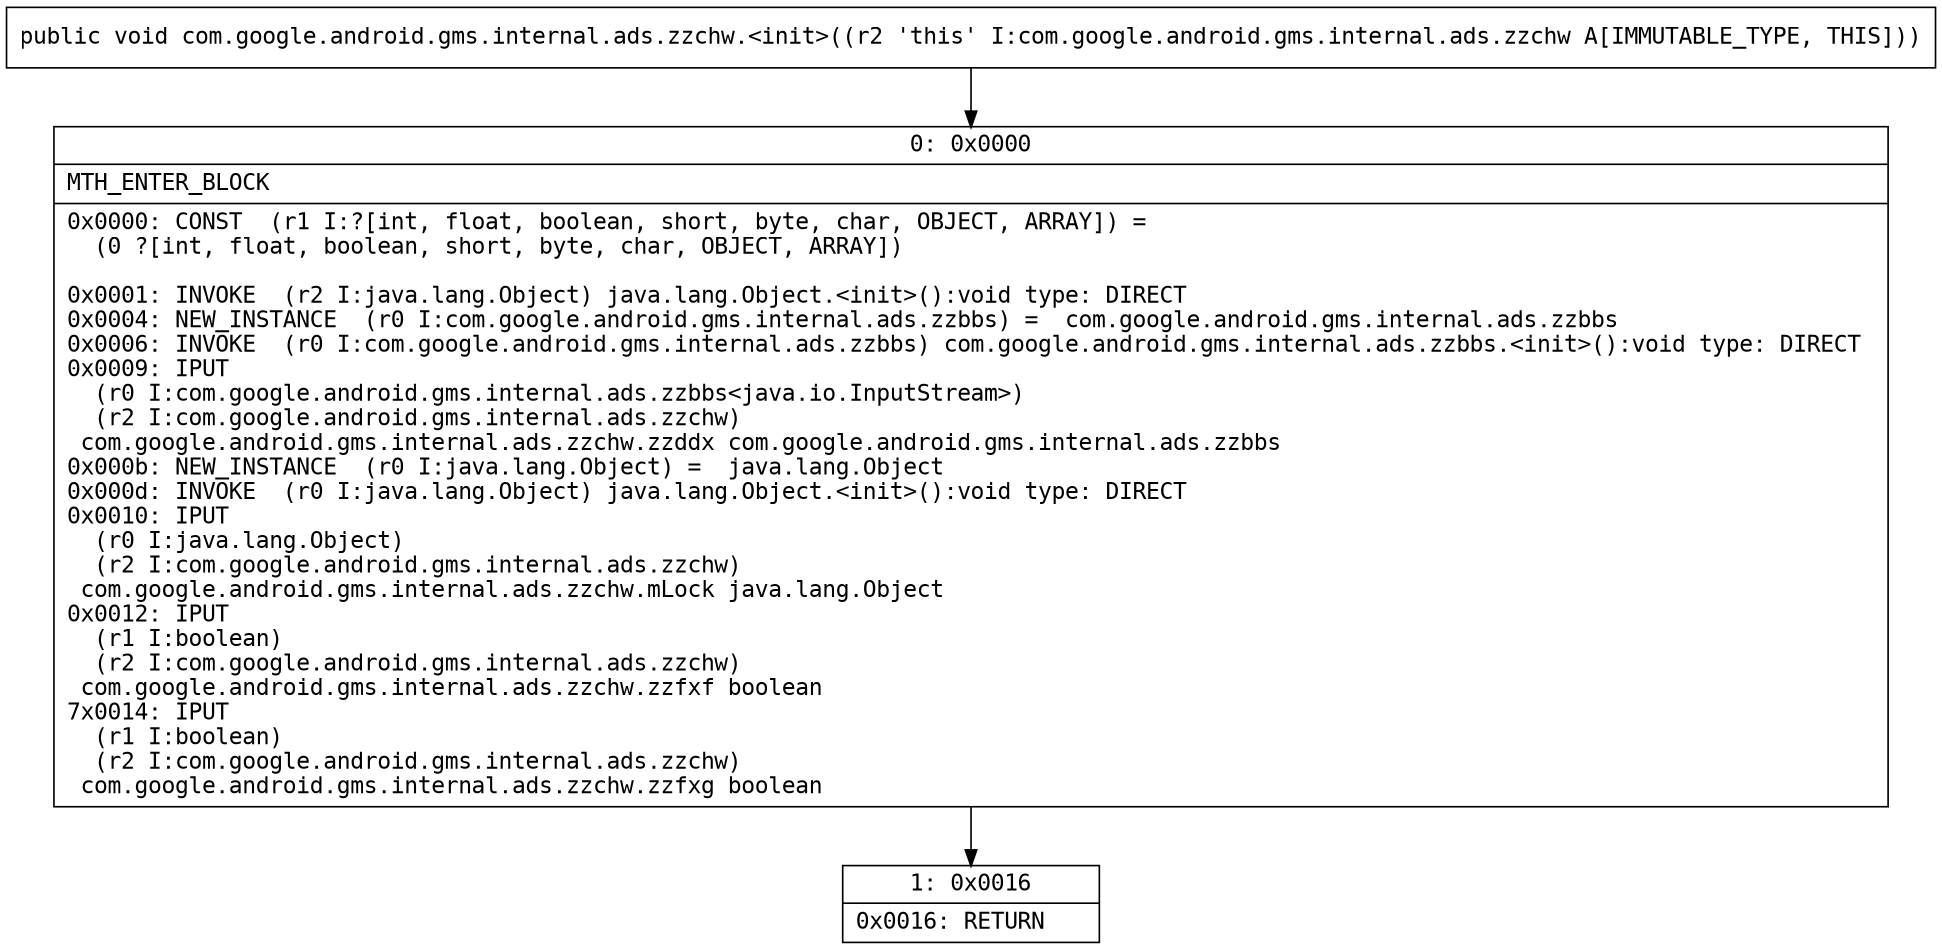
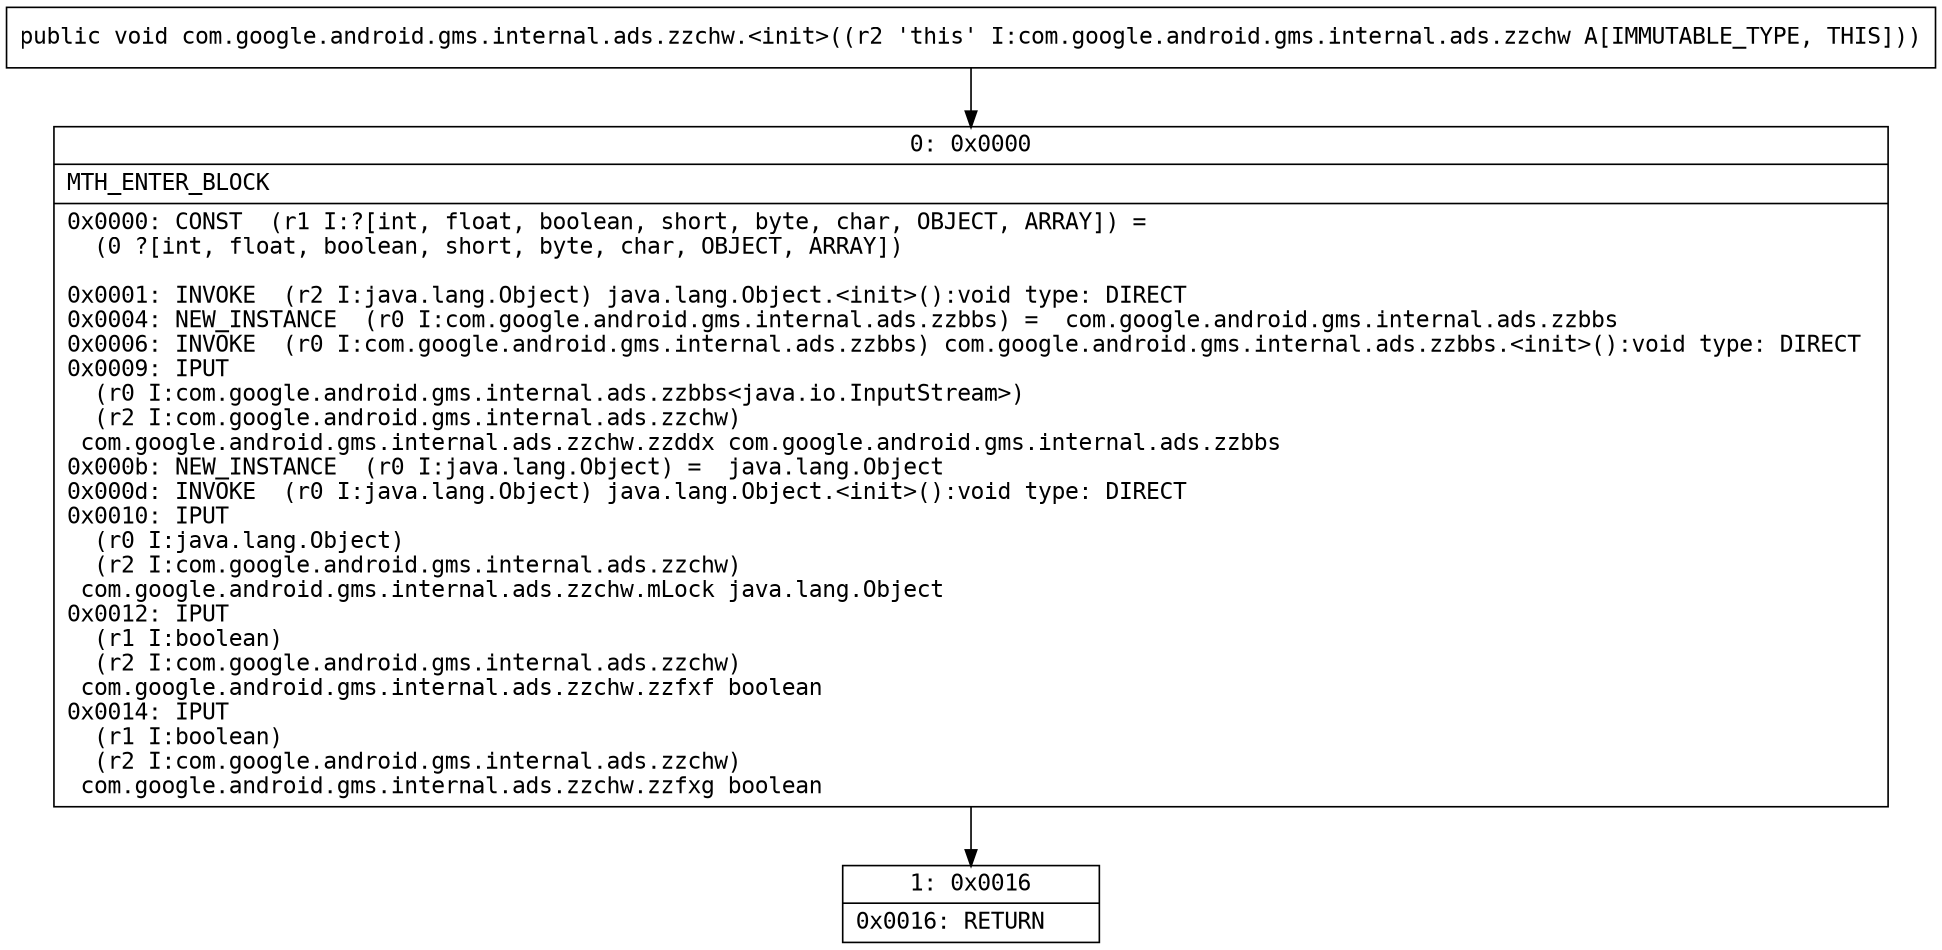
  digraph {
    fontname="DejaVu Sans Mono"
    node [shape=record fontname="DejaVu Sans Mono"]
    edge [fontname="DejaVu Sans Mono"]
-   n1 [label="{0\:\ 0x0000|MTH_ENTER_BLOCK\l|0x0000: CONST  (r1 I:?[int, float, boolean, short, byte, char, OBJECT, ARRAY]) = \l  (0 ?[int, float, boolean, short, byte, char, OBJECT, ARRAY])\l \l0x0001: INVOKE  (r2 I:java.lang.Object) java.lang.Object.\<init\>():void type: DIRECT \l0x0004: NEW_INSTANCE  (r0 I:com.google.android.gms.internal.ads.zzbbs) =  com.google.android.gms.internal.ads.zzbbs \l0x0006: INVOKE  (r0 I:com.google.android.gms.internal.ads.zzbbs) com.google.android.gms.internal.ads.zzbbs.\<init\>():void type: DIRECT \l0x0009: IPUT  \l  (r0 I:com.google.android.gms.internal.ads.zzbbs\<java.io.InputStream\>)\l  (r2 I:com.google.android.gms.internal.ads.zzchw)\l com.google.android.gms.internal.ads.zzchw.zzddx com.google.android.gms.internal.ads.zzbbs \l0x000b: NEW_INSTANCE  (r0 I:java.lang.Object) =  java.lang.Object \l0x000d: INVOKE  (r0 I:java.lang.Object) java.lang.Object.\<init\>():void type: DIRECT \l0x0010: IPUT  \l  (r0 I:java.lang.Object)\l  (r2 I:com.google.android.gms.internal.ads.zzchw)\l com.google.android.gms.internal.ads.zzchw.mLock java.lang.Object \l0x0012: IPUT  \l  (r1 I:boolean)\l  (r2 I:com.google.android.gms.internal.ads.zzchw)\l com.google.android.gms.internal.ads.zzchw.zzfxf boolean \l7x0014: IPUT  \l  (r1 I:boolean)\l  (r2 I:com.google.android.gms.internal.ads.zzchw)\l com.google.android.gms.internal.ads.zzchw.zzfxg boolean \l}"]
+   n1 [label="{0\:\ 0x0000|MTH_ENTER_BLOCK\l|0x0000: CONST  (r1 I:?[int, float, boolean, short, byte, char, OBJECT, ARRAY]) = \l  (0 ?[int, float, boolean, short, byte, char, OBJECT, ARRAY])\l \l0x0001: INVOKE  (r2 I:java.lang.Object) java.lang.Object.\<init\>():void type: DIRECT \l0x0004: NEW_INSTANCE  (r0 I:com.google.android.gms.internal.ads.zzbbs) =  com.google.android.gms.internal.ads.zzbbs \l0x0006: INVOKE  (r0 I:com.google.android.gms.internal.ads.zzbbs) com.google.android.gms.internal.ads.zzbbs.\<init\>():void type: DIRECT \l0x0009: IPUT  \l  (r0 I:com.google.android.gms.internal.ads.zzbbs\<java.io.InputStream\>)\l  (r2 I:com.google.android.gms.internal.ads.zzchw)\l com.google.android.gms.internal.ads.zzchw.zzddx com.google.android.gms.internal.ads.zzbbs \l0x000b: NEW_INSTANCE  (r0 I:java.lang.Object) =  java.lang.Object \l0x000d: INVOKE  (r0 I:java.lang.Object) java.lang.Object.\<init\>():void type: DIRECT \l0x0010: IPUT  \l  (r0 I:java.lang.Object)\l  (r2 I:com.google.android.gms.internal.ads.zzchw)\l com.google.android.gms.internal.ads.zzchw.mLock java.lang.Object \l0x0012: IPUT  \l  (r1 I:boolean)\l  (r2 I:com.google.android.gms.internal.ads.zzchw)\l com.google.android.gms.internal.ads.zzchw.zzfxf boolean \l0x0014: IPUT  \l  (r1 I:boolean)\l  (r2 I:com.google.android.gms.internal.ads.zzchw)\l com.google.android.gms.internal.ads.zzchw.zzfxg boolean \l}"]
    n2 [label="{1\:\ 0x0016|0x0016: RETURN   \l}"]
    n3 [label="{public void com.google.android.gms.internal.ads.zzchw.\<init\>((r2 'this' I:com.google.android.gms.internal.ads.zzchw A[IMMUTABLE_TYPE, THIS])) }"]
    n1 -> n2
    n3 -> n1
  }
